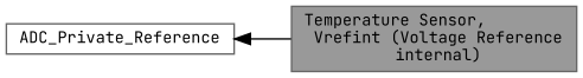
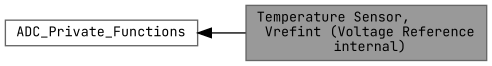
  digraph {
    rankdir=LR
    fontname="JetBrains Mono"
    node [fontname="JetBrains Mono" fontsize=10 shape=box style=filled]
    n1 [color=gray40 fillcolor=grey60 fontcolor=black height=0.2 label="Temperature Sensor,\l Vrefint (Voltage Reference\l internal)" width=0.4]
-   n2 [color=grey40 fillcolor=white height=0.2 label=ADC_Private_Reference width=0.4]
+   n2 [color=grey40 fillcolor=white height=0.2 label=ADC_Private_Functions width=0.4]
    n2 -> n1 [dir=back fontname="JetBrains Mono" fontsize=10 labelfontname=Helvetica labelfontsize=10 shape=plaintext style=solid]
  }
